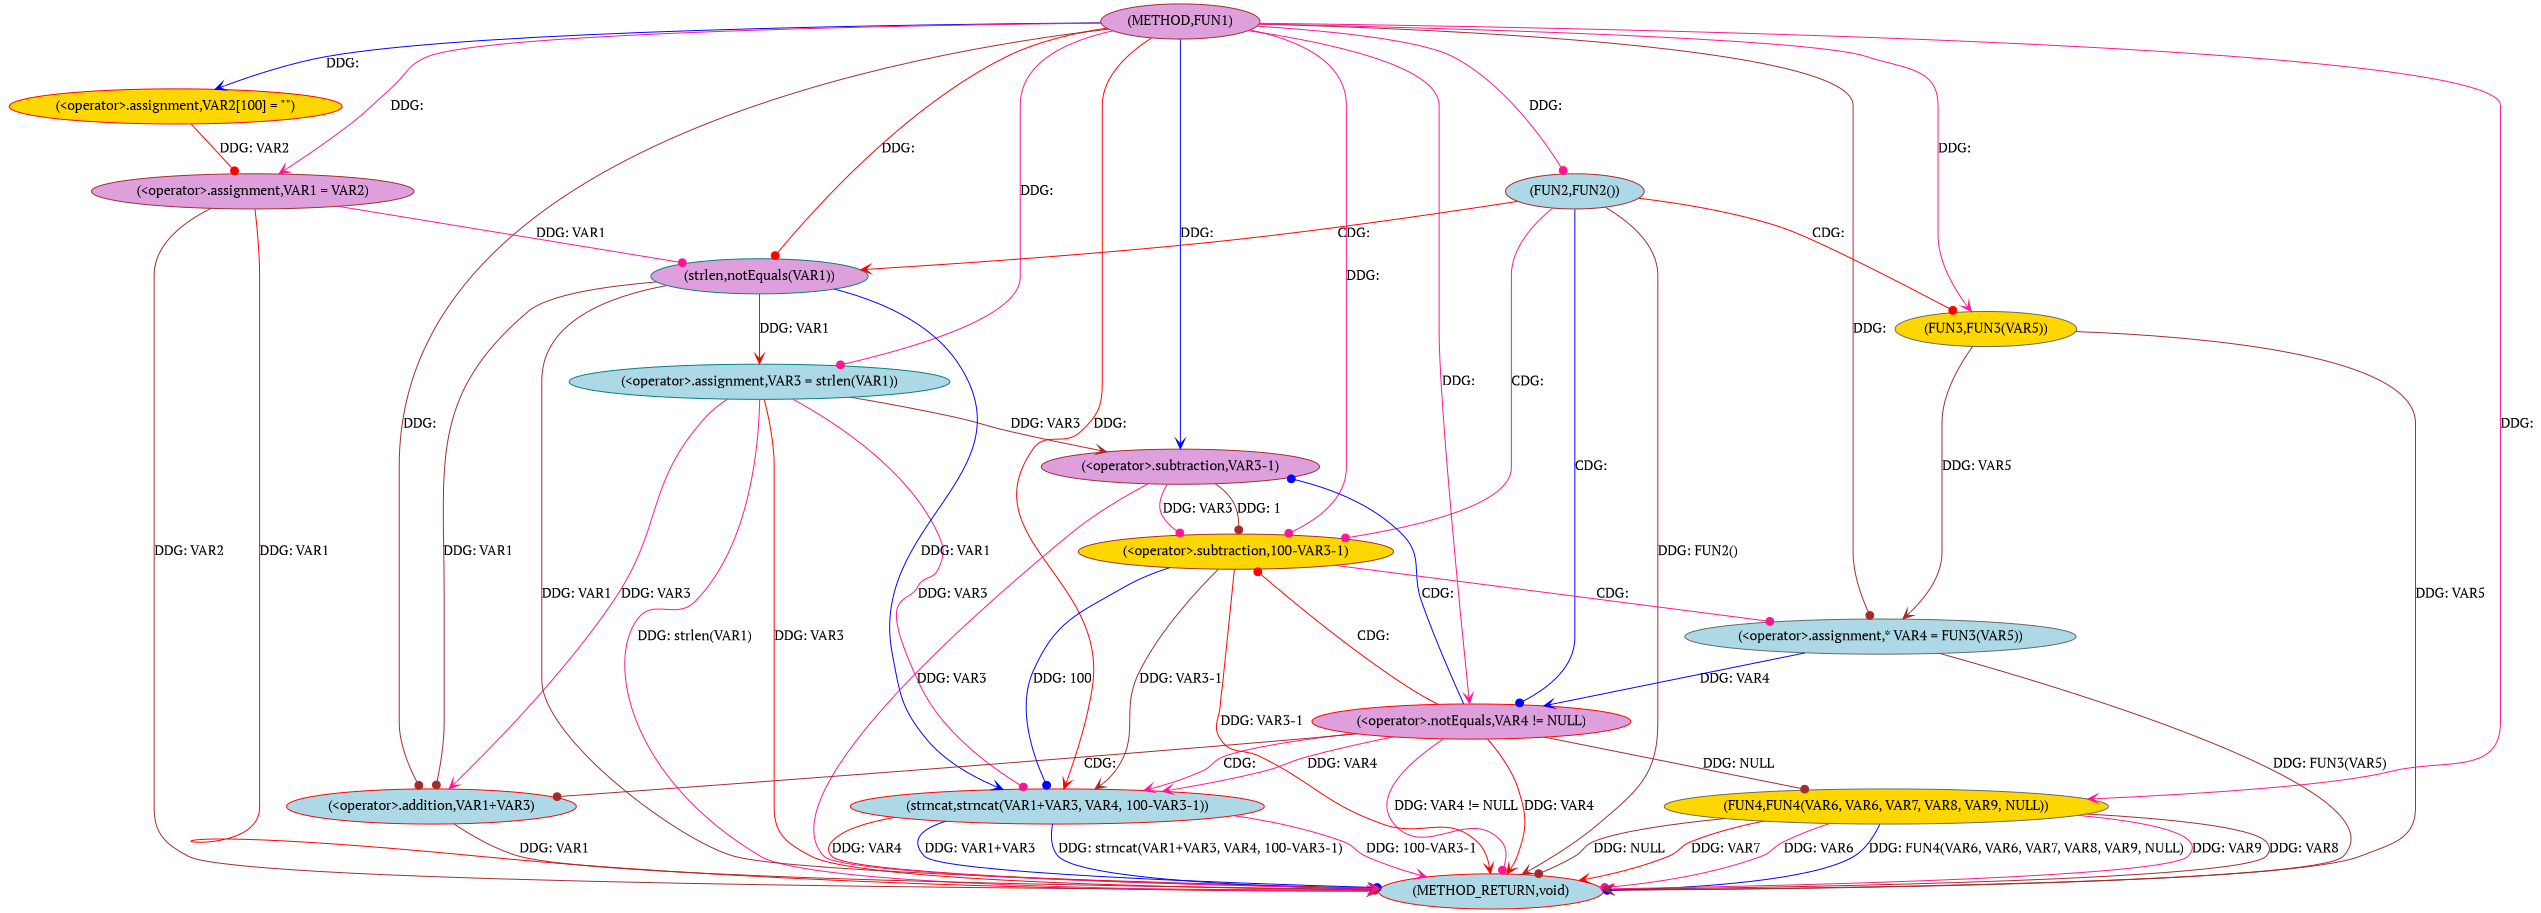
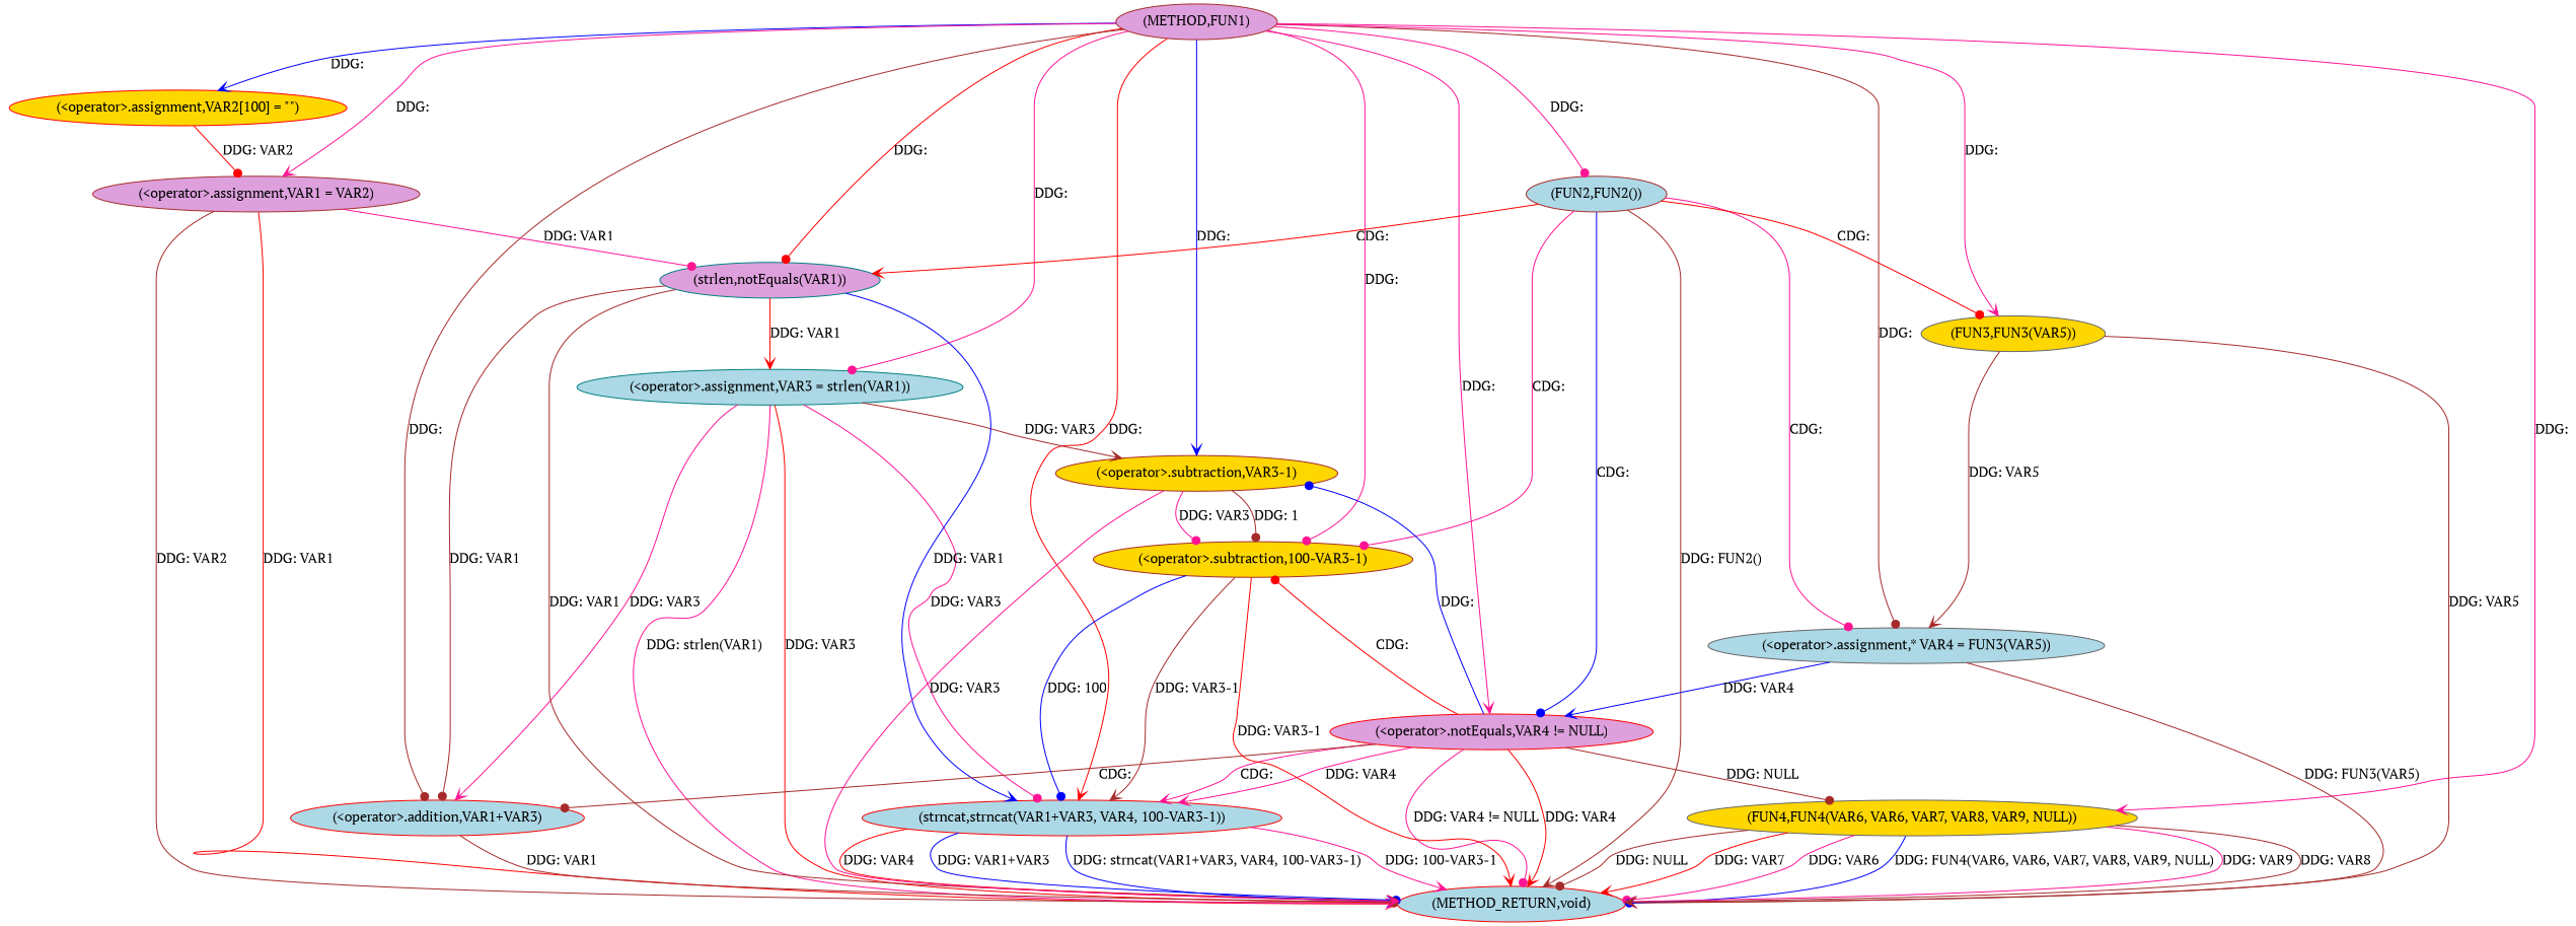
  digraph {
    fontname="PT Serif"
    node [color=brown fillcolor=lightblue fontname="PT Serif" style=filled]
    edge [arrowhead=vee color=deeppink fontname="PT Serif"]
    n1 [fillcolor=plum label="(METHOD,FUN1)"]
    n2 [color=red fillcolor=gold label="(<operator>.assignment,VAR2[100] = \"\")"]
    n3 [fillcolor=plum label="(<operator>.assignment,VAR1 = VAR2)"]
    n4 [label="(FUN2,FUN2())"]
    n5 [color=teal label="(<operator>.assignment,VAR3 = strlen(VAR1))"]
    n6 [color=teal fillcolor=plum label="(strlen,notEquals(VAR1))"]
    n7 [color=gray40 label="(<operator>.assignment,* VAR4 = FUN3(VAR5))"]
    n8 [color=gray40 fillcolor=gold label="(FUN3,FUN3(VAR5))"]
    n9 [color=red fillcolor=plum label="(<operator>.notEquals,VAR4 != NULL)"]
    n10 [color=red label="(strncat,strncat(VAR1+VAR3, VAR4, 100-VAR3-1))"]
    n11 [color=red label="(<operator>.addition,VAR1+VAR3)"]
    n12 [fillcolor=gold label="(<operator>.subtraction,100-VAR3-1)"]
-   n13 [fillcolor=plum label="(<operator>.subtraction,VAR3-1)"]
+   n13 [fillcolor=gold label="(<operator>.subtraction,VAR3-1)"]
    n14 [color=gray40 fillcolor=gold label="(FUN4,FUN4(VAR6, VAR6, VAR7, VAR8, VAR9, NULL))"]
    n15 [color=red label="(METHOD_RETURN,void)"]
    n1 -> n2 [color=blue label="DDG: "]
    n1 -> n3 [label="DDG: "]
    n1 -> n4 [arrowhead=dot label="DDG: "]
    n1 -> n5 [arrowhead=dot label="DDG: "]
    n1 -> n6 [arrowhead=dot color=red label="DDG: "]
    n1 -> n7 [arrowhead=dot color=brown label="DDG: "]
    n1 -> n8 [label="DDG: "]
    n1 -> n9 [label="DDG: "]
    n1 -> n10 [color=red label="DDG: "]
    n1 -> n11 [arrowhead=dot color=brown label="DDG: "]
    n1 -> n12 [arrowhead=dot label="DDG: "]
    n1 -> n13 [color=blue label="DDG: "]
    n1 -> n14 [label="DDG: "]
    n2 -> n3 [arrowhead=dot color=red label="DDG: VAR2"]
    n3 -> n6 [arrowhead=dot label="DDG: VAR1"]
    n3 -> n15 [color=red label="DDG: VAR1"]
    n3 -> n15 [arrowhead=dot color=brown label="DDG: VAR2"]
    n4 -> n6 [color=red label="CDG: "]
-   n12 -> n7 [arrowhead=dot label="CDG: "]
+   n4 -> n7 [arrowhead=dot label="CDG: "]
    n4 -> n8 [arrowhead=dot color=red label="CDG: "]
    n4 -> n9 [arrowhead=dot color=blue label="CDG: "]
    n4 -> n12 [arrowhead=dot label="CDG: "]
    n4 -> n15 [color=brown label="DDG: FUN2()"]
    n5 -> n10 [arrowhead=dot label="DDG: VAR3"]
    n5 -> n11 [label="DDG: VAR3"]
    n5 -> n13 [color=brown label="DDG: VAR3"]
    n5 -> n15 [label="DDG: strlen(VAR1)"]
    n5 -> n15 [arrowhead=dot color=red label="DDG: VAR3"]
    n6 -> n5 [color=red label="DDG: VAR1"]
    n6 -> n10 [color=blue label="DDG: VAR1"]
    n6 -> n11 [arrowhead=dot color=brown label="DDG: VAR1"]
    n6 -> n15 [color=brown label="DDG: VAR1"]
    n7 -> n9 [color=blue label="DDG: VAR4"]
    n7 -> n15 [arrowhead=dot color=brown label="DDG: FUN3(VAR5)"]
    n8 -> n7 [color=brown label="DDG: VAR5"]
    n8 -> n15 [color=brown label="DDG: VAR5"]
    n9 -> n10 [label="DDG: VAR4"]
    n9 -> n10 [label="CDG: "]
    n9 -> n11 [arrowhead=dot color=brown label="CDG: "]
    n9 -> n12 [arrowhead=dot color=red label="CDG: "]
-   n9 -> n13 [arrowhead=dot color=blue label="CDG: "]
+   n9 -> n13 [arrowhead=dot color=blue label="DDG: "]
    n9 -> n14 [arrowhead=dot color=brown label="DDG: NULL"]
    n9 -> n15 [arrowhead=dot label="DDG: VAR4 != NULL"]
    n9 -> n15 [color=red label="DDG: VAR4"]
    n10 -> n15 [color=red label="DDG: VAR4"]
    n10 -> n15 [arrowhead=dot color=blue label="DDG: VAR1+VAR3"]
    n10 -> n15 [color=blue label="DDG: strncat(VAR1+VAR3, VAR4, 100-VAR3-1)"]
    n10 -> n15 [label="DDG: 100-VAR3-1"]
    n11 -> n15 [arrowhead=dot color=brown label="DDG: VAR1"]
    n12 -> n10 [arrowhead=dot color=blue label="DDG: 100"]
    n12 -> n10 [color=brown label="DDG: VAR3-1"]
    n12 -> n15 [color=red label="DDG: VAR3-1"]
    n13 -> n12 [arrowhead=dot label="DDG: VAR3"]
    n13 -> n12 [arrowhead=dot color=brown label="DDG: 1"]
    n13 -> n15 [label="DDG: VAR3"]
    n14 -> n15 [color=red label="DDG: VAR7"]
    n14 -> n15 [arrowhead=dot label="DDG: VAR6"]
    n14 -> n15 [arrowhead=dot color=blue label="DDG: FUN4(VAR6, VAR6, VAR7, VAR8, VAR9, NULL)"]
    n14 -> n15 [label="DDG: VAR9"]
    n14 -> n15 [color=brown label="DDG: VAR8"]
    n14 -> n15 [arrowhead=dot color=brown label="DDG: NULL"]
  }
